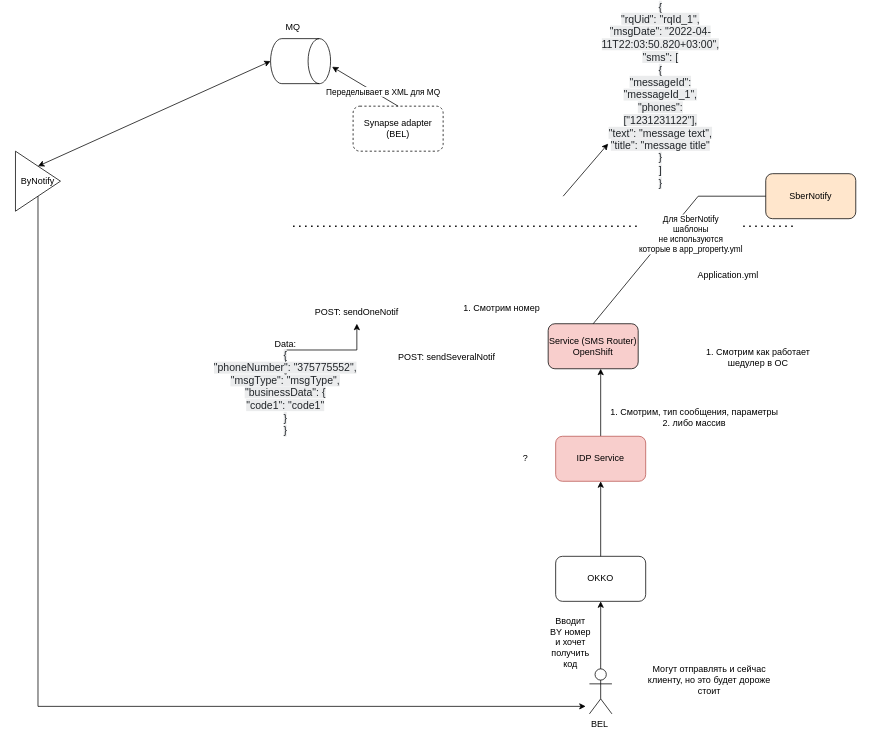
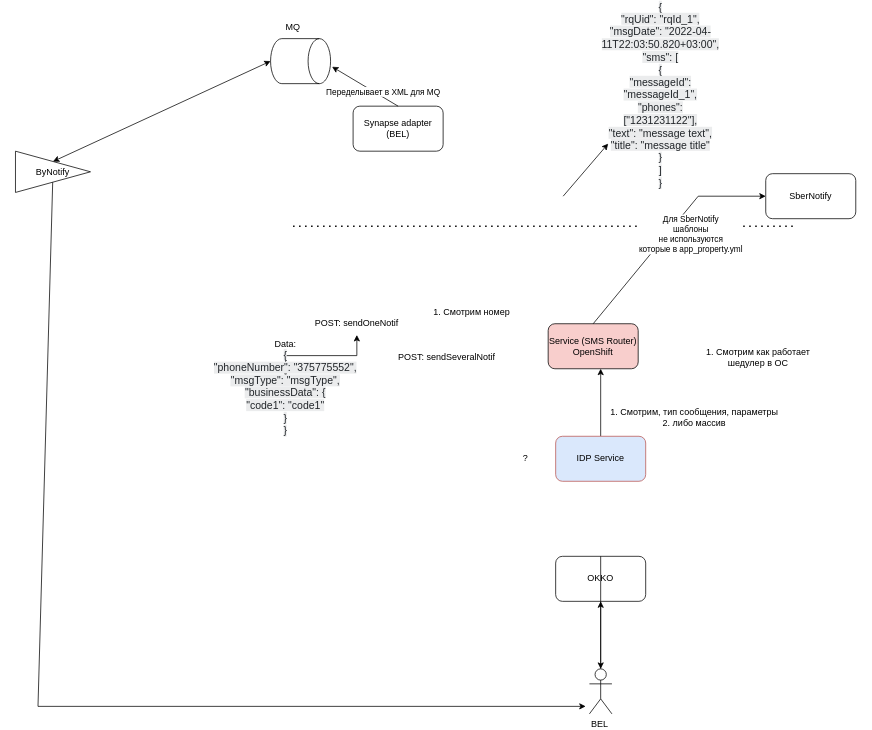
  <mxCell id="0" />
  <mxCell id="1" parent="0" />
- <mxCell id="2" value="Synapse adapter (BEL)" style="rounded=1;whiteSpace=wrap;html=1;dashed=1;" vertex="1" parent="1"><mxGeometry x="470" y="140" width="120" height="60" as="geometry" /></mxCell>
+ <mxCell id="2" value="Synapse adapter (BEL)" style="rounded=1;whiteSpace=wrap;html=1;" vertex="1" parent="1"><mxGeometry x="470" y="140" width="120" height="60" as="geometry" /></mxCell>
  <mxCell id="3" value="Service (SMS Router) OpenShift" style="rounded=1;whiteSpace=wrap;html=1;fillColor=#f8cecc;" vertex="1" parent="1"><mxGeometry x="730" y="430" width="120" height="60" as="geometry" /></mxCell>
- <mxCell id="4" value="1. Смотрим номер&amp;nbsp;" style="text;html=1;strokeColor=none;fillColor=none;align=center;verticalAlign=middle;whiteSpace=wrap;rounded=0;" vertex="1" parent="1"><mxGeometry x="610" y="380" width="120" height="60" as="geometry" /></mxCell>
+ <mxCell id="4" value="1. Смотрим номер&amp;nbsp;" style="text;html=1;strokeColor=none;fillColor=none;align=center;verticalAlign=middle;whiteSpace=wrap;rounded=0;" vertex="1" parent="1"><mxGeometry x="570" y="385" width="120" height="60" as="geometry" /></mxCell>
  <mxCell id="5" value="" style="endArrow=classic;html=1;rounded=0;" edge="1" parent="1"><mxGeometry width="50" height="50" relative="1" as="geometry"><mxPoint x="800" y="580" as="sourcePoint" /><mxPoint x="800" y="490" as="targetPoint" /></mxGeometry></mxCell>
  <mxCell id="6" value="1. Смотрим, тип сообщения, параметры&lt;br&gt;2. либо массив" style="text;html=1;strokeColor=none;fillColor=none;align=center;verticalAlign=middle;whiteSpace=wrap;rounded=0;" vertex="1" parent="1"><mxGeometry x="790" y="540" width="270" height="30" as="geometry" /></mxCell>
- <mxCell id="7" value="IDP Service" style="rounded=1;whiteSpace=wrap;html=1;fillColor=#f8cecc;strokeColor=#b85450;" vertex="1" parent="1"><mxGeometry x="740" y="580" width="120" height="60" as="geometry" /></mxCell>
+ <mxCell id="7" value="IDP Service" style="rounded=1;whiteSpace=wrap;html=1;fillColor=#dae8fc;strokeColor=#b85450;" vertex="1" parent="1"><mxGeometry x="740" y="580" width="120" height="60" as="geometry" /></mxCell>
  <mxCell id="8" value="OKKO" style="rounded=1;whiteSpace=wrap;html=1;" vertex="1" parent="1"><mxGeometry x="740" y="740" width="120" height="60" as="geometry" /></mxCell>
- <mxCell id="9" value="" style="endArrow=classic;html=1;rounded=0;exitX=0.5;exitY=0;exitDx=0;exitDy=0;entryX=0.5;entryY=1;entryDx=0;entryDy=0;" edge="1" parent="1" source="8" target="7"><mxGeometry width="50" height="50" relative="1" as="geometry"><mxPoint x="750" y="600" as="sourcePoint" /><mxPoint x="800" y="650" as="targetPoint" /></mxGeometry></mxCell>
+ <mxCell id="9" value="" style="endArrow=classic;html=1;rounded=0;exitX=0.5;exitY=0;exitDx=0;exitDy=0;" edge="1" parent="1" source="8" target="10"><mxGeometry width="50" height="50" relative="1" as="geometry"><mxPoint x="750" y="600" as="sourcePoint" /><mxPoint x="800" y="650" as="targetPoint" /></mxGeometry></mxCell>
  <mxCell id="10" value="BEL&amp;nbsp;" style="shape=umlActor;verticalLabelPosition=bottom;verticalAlign=top;html=1;outlineConnect=0;" vertex="1" parent="1"><mxGeometry x="785" y="890" width="30" height="60" as="geometry" /></mxCell>
  <mxCell id="11" value="" style="endArrow=classic;html=1;rounded=0;exitX=0.5;exitY=0;exitDx=0;exitDy=0;exitPerimeter=0;" edge="1" parent="1" source="10"><mxGeometry width="50" height="50" relative="1" as="geometry"><mxPoint x="750" y="760" as="sourcePoint" /><mxPoint x="800" y="800" as="targetPoint" /></mxGeometry></mxCell>
- <mxCell id="12" value="Могут отправлять и сейчас клиенту, но это будет дороже стоит" style="text;html=1;strokeColor=none;fillColor=none;align=center;verticalAlign=middle;whiteSpace=wrap;rounded=0;" vertex="1" parent="1"><mxGeometry x="860" y="890" width="170" height="30" as="geometry" /></mxCell>
- <mxCell id="13" value="Вводит BY номер и хочет получить код" style="text;html=1;strokeColor=none;fillColor=none;align=center;verticalAlign=middle;whiteSpace=wrap;rounded=0;" vertex="1" parent="1"><mxGeometry x="730" y="840" width="60" height="30" as="geometry" /></mxCell>
  <mxCell id="14" value="?" style="text;html=1;strokeColor=none;fillColor=none;align=center;verticalAlign=middle;whiteSpace=wrap;rounded=0;" vertex="1" parent="1"><mxGeometry x="670" y="595" width="60" height="30" as="geometry" /></mxCell>
- <mxCell id="15" value="Application.yml" style="text;html=1;strokeColor=none;fillColor=none;align=center;verticalAlign=middle;whiteSpace=wrap;rounded=0;" vertex="1" parent="1"><mxGeometry x="940" y="350" width="60" height="30" as="geometry" /></mxCell>
  <mxCell id="16" value="1. Смотрим как работает шедулер в ОС" style="text;html=1;strokeColor=none;fillColor=none;align=center;verticalAlign=middle;whiteSpace=wrap;rounded=0;" vertex="1" parent="1"><mxGeometry x="920" y="460" width="180" height="30" as="geometry" /></mxCell>
  <mxCell id="17" value="" style="endArrow=none;dashed=1;html=1;dashPattern=1 3;strokeWidth=2;rounded=0;" edge="1" parent="1"><mxGeometry width="50" height="50" relative="1" as="geometry"><mxPoint x="390" y="300" as="sourcePoint" /><mxPoint x="1060" y="300" as="targetPoint" /></mxGeometry></mxCell>
- <mxCell id="18" value="POST: sendOneNotif&lt;br&gt;" style="text;html=1;strokeColor=none;fillColor=none;align=center;verticalAlign=middle;whiteSpace=wrap;rounded=0;" vertex="1" parent="1"><mxGeometry x="390" y="400" width="170" height="30" as="geometry" /></mxCell>
+ <mxCell id="18" value="POST: sendOneNotif&lt;br&gt;" style="text;html=1;strokeColor=none;fillColor=none;align=center;verticalAlign=middle;whiteSpace=wrap;rounded=0;" vertex="1" parent="1"><mxGeometry x="390" y="415" width="170" height="30" as="geometry" /></mxCell>
  <mxCell id="19" value="POST: sendSeveralNotif" style="text;html=1;strokeColor=none;fillColor=none;align=center;verticalAlign=middle;whiteSpace=wrap;rounded=0;" vertex="1" parent="1"><mxGeometry x="510" y="460" width="170" height="30" as="geometry" /></mxCell>
  <mxCell id="20" value="" style="edgeStyle=orthogonalEdgeStyle;rounded=0;orthogonalLoop=1;jettySize=auto;html=1;startArrow=classic;startFill=1;" edge="1" parent="1" source="21" target="18"><mxGeometry relative="1" as="geometry" /></mxCell>
  <mxCell id="21" value="Data:&lt;br&gt;&lt;span style=&quot;color: rgb(33, 37, 41); font-family: SBSansTextRegular, sans-serif; font-size: 14px; text-align: left; background-color: rgb(235, 236, 237);&quot;&gt;{&lt;br/&gt;  &quot;phoneNumber&quot;: &quot;375775552&quot;,&lt;br/&gt;  &quot;msgType&quot;: &quot;msgType&quot;,&lt;br/&gt;  &quot;businessData&quot;: {&lt;br/&gt;   &quot;code1&quot;: &quot;code1&quot;&lt;br/&gt;  }&lt;br/&gt;}&lt;/span&gt;" style="text;html=1;strokeColor=none;fillColor=none;align=center;verticalAlign=middle;whiteSpace=wrap;rounded=0;" vertex="1" parent="1"><mxGeometry x="200" y="500" width="360" height="30" as="geometry" /></mxCell>
  <mxCell id="22" value="&lt;span style=&quot;color: rgb(33, 37, 41); font-family: SBSansTextRegular, sans-serif; font-size: 14px; text-align: left; background-color: rgb(235, 236, 237);&quot;&gt;{&lt;br&gt; &quot;rqUid&quot;: &quot;rqId_1&quot;,&lt;br&gt; &quot;msgDate&quot;: &quot;2022-04-11T22:03:50.820+03:00&quot;,&lt;br&gt; &quot;sms&quot;: [&lt;br&gt;  {&lt;br&gt;   &quot;messageId&quot;: &quot;messageId_1&quot;,&lt;br&gt;   &quot;phones&quot;: [&quot;1231231122&quot;],&lt;br&gt;   &quot;text&quot;: &quot;message text&quot;,&lt;br&gt;   &quot;title&quot;: &quot;message title&quot;&lt;br&gt;  }&lt;br&gt;]&lt;br&gt;}&lt;/span&gt;" style="text;html=1;strokeColor=none;fillColor=none;align=center;verticalAlign=middle;whiteSpace=wrap;rounded=0;" vertex="1" parent="1"><mxGeometry x="850" y="110" width="60" height="30" as="geometry" /></mxCell>
  <mxCell id="23" value="" style="endArrow=classic;html=1;rounded=0;" edge="1" parent="1"><mxGeometry width="50" height="50" relative="1" as="geometry"><mxPoint x="750" y="260" as="sourcePoint" /><mxPoint x="810" y="190" as="targetPoint" /></mxGeometry></mxCell>
- <mxCell id="24" value="SberNotify" style="rounded=1;whiteSpace=wrap;html=1;fillColor=#ffe6cc;" vertex="1" parent="1"><mxGeometry x="1020" y="230" width="120" height="60" as="geometry" /></mxCell>
- <mxCell id="25" value="" style="endArrow=none;html=1;rounded=0;entryX=0;entryY=0.5;entryDx=0;entryDy=0;exitX=0.5;exitY=0;exitDx=0;exitDy=0;" edge="1" parent="1" source="3" target="24"><mxGeometry width="50" height="50" relative="1" as="geometry"><mxPoint x="750" y="340" as="sourcePoint" /><mxPoint x="800" y="290" as="targetPoint" /><Array as="points"><mxPoint x="930" y="260" /></Array></mxGeometry></mxCell>
+ <mxCell id="24" value="SberNotify" style="rounded=1;whiteSpace=wrap;html=1;" vertex="1" parent="1"><mxGeometry x="1020" y="230" width="120" height="60" as="geometry" /></mxCell>
+ <mxCell id="25" value="" style="endArrow=classic;html=1;rounded=0;entryX=0;entryY=0.5;entryDx=0;entryDy=0;exitX=0.5;exitY=0;exitDx=0;exitDy=0;" edge="1" parent="1" source="3" target="24"><mxGeometry width="50" height="50" relative="1" as="geometry"><mxPoint x="750" y="340" as="sourcePoint" /><mxPoint x="800" y="290" as="targetPoint" /><Array as="points"><mxPoint x="930" y="260" /></Array></mxGeometry></mxCell>
  <mxCell id="26" value="Для SberNotify &lt;br&gt;шаблоны &lt;br&gt;не используются &lt;br&gt;которые в app_property.yml" style="edgeLabel;html=1;align=center;verticalAlign=middle;resizable=0;points=[];" vertex="1" connectable="0" parent="25"><mxGeometry x="0.298" y="-1" relative="1" as="geometry"><mxPoint x="1" y="35" as="offset" /></mxGeometry></mxCell>
  <mxCell id="27" value="" style="shape=cylinder3;whiteSpace=wrap;html=1;boundedLbl=1;backgroundOutline=1;size=15;rotation=90;" vertex="1" parent="1"><mxGeometry x="370" y="40" width="60" height="80" as="geometry" /></mxCell>
  <mxCell id="28" value="MQ" style="text;html=1;strokeColor=none;fillColor=none;align=center;verticalAlign=middle;whiteSpace=wrap;rounded=0;" vertex="1" parent="1"><mxGeometry y="20" width="60" height="30" as="geometry" x="360" /></mxCell>
  <mxCell id="29" value="" style="endArrow=classic;html=1;rounded=0;entryX=0.625;entryY=-0.025;entryDx=0;entryDy=0;entryPerimeter=0;exitX=0.5;exitY=0;exitDx=0;exitDy=0;" edge="1" parent="1" source="2" target="27"><mxGeometry width="50" height="50" relative="1" as="geometry"><mxPoint x="750" y="300" as="sourcePoint" /><mxPoint x="800" y="250" as="targetPoint" /></mxGeometry></mxCell>
  <mxCell id="30" value="Переделывает в XML для MQ" style="edgeLabel;html=1;align=center;verticalAlign=middle;resizable=0;points=[];" vertex="1" connectable="0" parent="29"><mxGeometry x="-0.014" y="-1" relative="1" as="geometry"><mxPoint x="23" y="7" as="offset" /></mxGeometry></mxCell>
- <mxCell id="31" value="ByNotify" style="triangle;whiteSpace=wrap;html=1;" vertex="1" parent="1"><mxGeometry x="20" y="200" width="60" height="80" as="geometry" /></mxCell>
+ <mxCell id="31" value="ByNotify" style="triangle;whiteSpace=wrap;html=1;" vertex="1" parent="1"><mxGeometry x="20" y="200" width="100" height="55" as="geometry" /></mxCell>
  <mxCell id="32" value="" style="endArrow=classic;html=1;rounded=0;exitX=0.5;exitY=0;exitDx=0;exitDy=0;entryX=0.5;entryY=1;entryDx=0;entryDy=0;entryPerimeter=0;startArrow=classic;startFill=1;" edge="1" parent="1" source="31" target="27"><mxGeometry width="50" height="50" relative="1" as="geometry"><mxPoint x="450" y="220" as="sourcePoint" /><mxPoint x="500" y="170" as="targetPoint" /></mxGeometry></mxCell>
  <mxCell id="33" value="" style="endArrow=classic;html=1;rounded=0;" edge="1" parent="1" source="31"><mxGeometry width="50" height="50" relative="1" as="geometry"><mxPoint x="180" y="600" as="sourcePoint" /><mxPoint x="780" y="940" as="targetPoint" /><Array as="points"><mxPoint x="50" y="940" /></Array></mxGeometry></mxCell>
